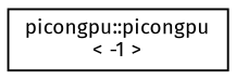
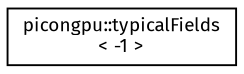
  digraph {
    rankdir=TB
    fontname="Fira Sans"
-   n1 [color=black fillcolor=white fontname="Fira Sans" fontsize=10 height=0.2 label="picongpu::picongpu\l\< -1 \>" shape=record style=filled width=0.4]
+   n1 [color=black fillcolor=white fontname="Fira Sans" fontsize=10 height=0.2 label="picongpu::typicalFields\l\< -1 \>" shape=record style=filled width=0.4]
  }
